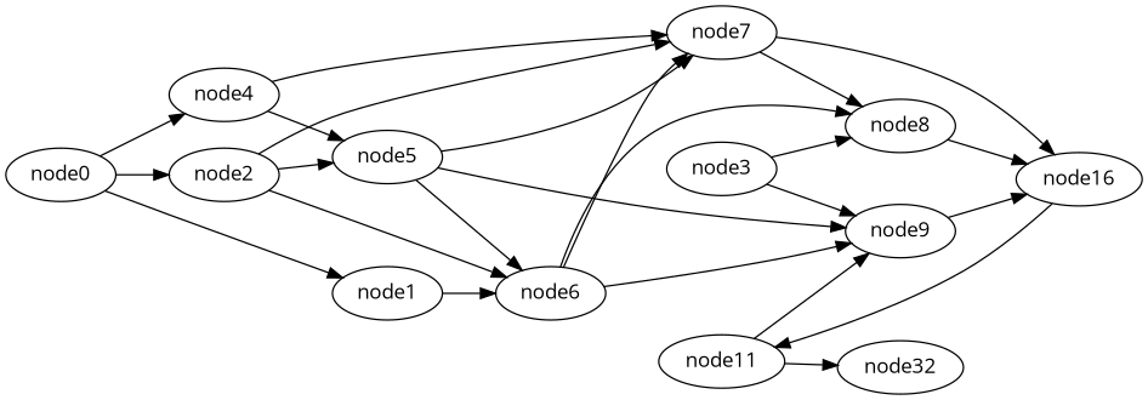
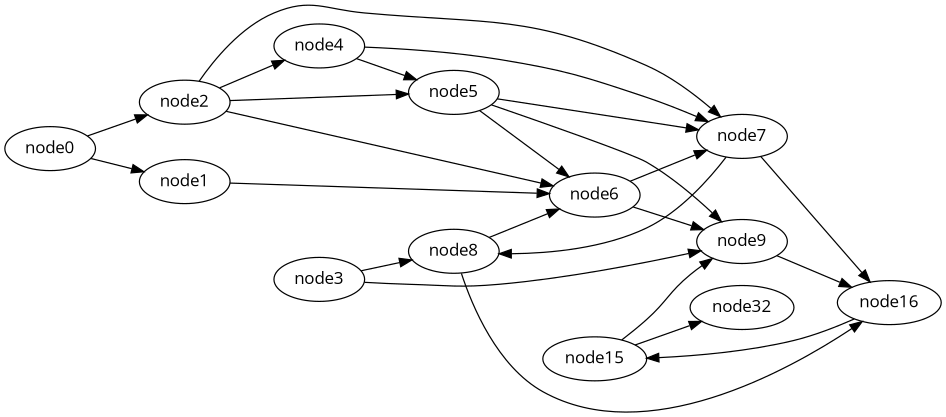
  digraph {
    fontname="Open Sans"
    rankdir=LR
    node [fontname="Open Sans"]
    edge [fontname="Open Sans"]
    n1 [label=node32]
-   node11
+   node11 [label=node15]
    node9
    n4 [label=node16]
    node8
    node7
    node6
    node5
    node4
    node3
    node2
    node1
    node0
    node11 -> n1
    node11 -> node9
    node9 -> n4
    n4 -> node11
    node8 -> n4
    node7 -> n4
    node7 -> node8
    node6 -> node9
-   node6 -> node8
+   node8 -> node6
    node6 -> node7
    node5 -> node9
    node5 -> node7
    node5 -> node6
    node4 -> node7
    node4 -> node5
    node3 -> node9
    node3 -> node8
    node2 -> node7
    node2 -> node6
    node2 -> node5
    node1 -> node6
-   node0 -> node4
+   node2 -> node4
    node0 -> node2
    node0 -> node1
  }
